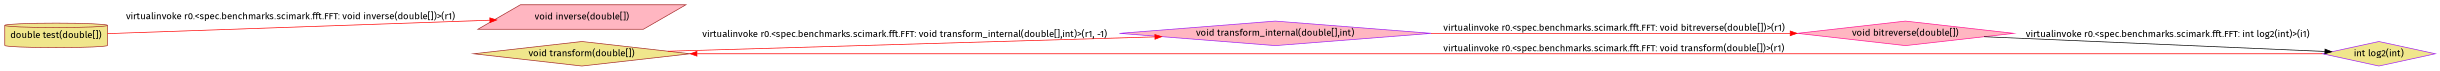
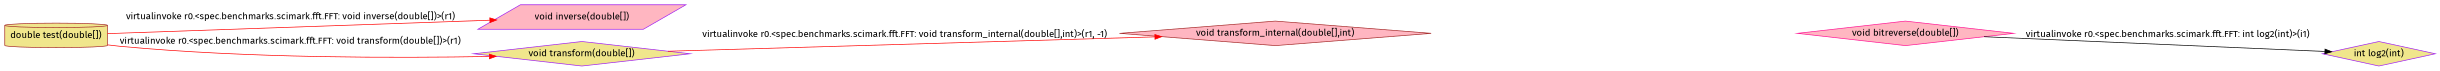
  digraph {
    fontname="Fira Sans"
    rankdir=LR
    node [color=purple fillcolor=khaki fontname="Fira Sans" shape=diamond style=filled]
    edge [color=red fontname="Fira Sans"]
    n1 [color=brown label="double test(double[])" shape=cylinder]
-   n2 [color=brown fillcolor=lightpink label="void inverse(double[])" shape=parallelogram]
-   n3 [color=brown label="void transform(double[])"]
-   n4 [fillcolor=lightpink label="void transform_internal(double[],int)"]
+   n2 [fillcolor=lightpink label="void inverse(double[])" shape=parallelogram]
+   n3 [label="void transform(double[])"]
+   n4 [color=brown fillcolor=lightpink label="void transform_internal(double[],int)"]
    n5 [label="int log2(int)"]
    n6 [color=deeppink fillcolor=lightpink label="void bitreverse(double[])"]
    n1 -> n2 [label="virtualinvoke r0.<spec.benchmarks.scimark.fft.FFT: void inverse(double[])>(r1)"]
-   n5 -> n3 [label="virtualinvoke r0.<spec.benchmarks.scimark.fft.FFT: void transform(double[])>(r1)"]
+   n1 -> n3 [label="virtualinvoke r0.<spec.benchmarks.scimark.fft.FFT: void transform(double[])>(r1)"]
    n3 -> n4 [label="virtualinvoke r0.<spec.benchmarks.scimark.fft.FFT: void transform_internal(double[],int)>(r1, -1)"]
-   n4 -> n6 [label="virtualinvoke r0.<spec.benchmarks.scimark.fft.FFT: void bitreverse(double[])>(r1)"]
    n6 -> n5 [color=black label="virtualinvoke r0.<spec.benchmarks.scimark.fft.FFT: int log2(int)>(i1)"]
  }
